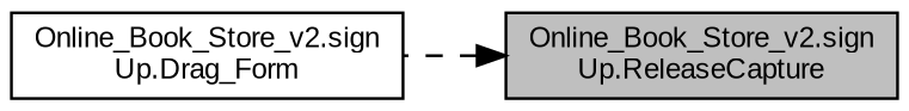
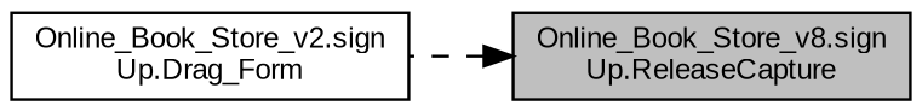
  digraph {
    rankdir=RL
    fontname="Liberation Sans"
    node [color=black fontname="Liberation Sans" fontsize=10 shape=record style=filled]
-   n1 [fillcolor=grey75 fontcolor=black height=0.2 label="Online_Book_Store_v2.sign\lUp.ReleaseCapture" width=0.4]
+   n1 [fillcolor=grey75 fontcolor=black height=0.2 label="Online_Book_Store_v8.sign\lUp.ReleaseCapture" width=0.4]
    n2 [fillcolor=white height=0.2 label="Online_Book_Store_v2.sign\lUp.Drag_Form" width=0.4]
    n1 -> n2 [color=black dir=back fontname="Liberation Sans" fontsize=10 labelfontname=Helvetica labelfontsize=10 style=dashed]
  }
